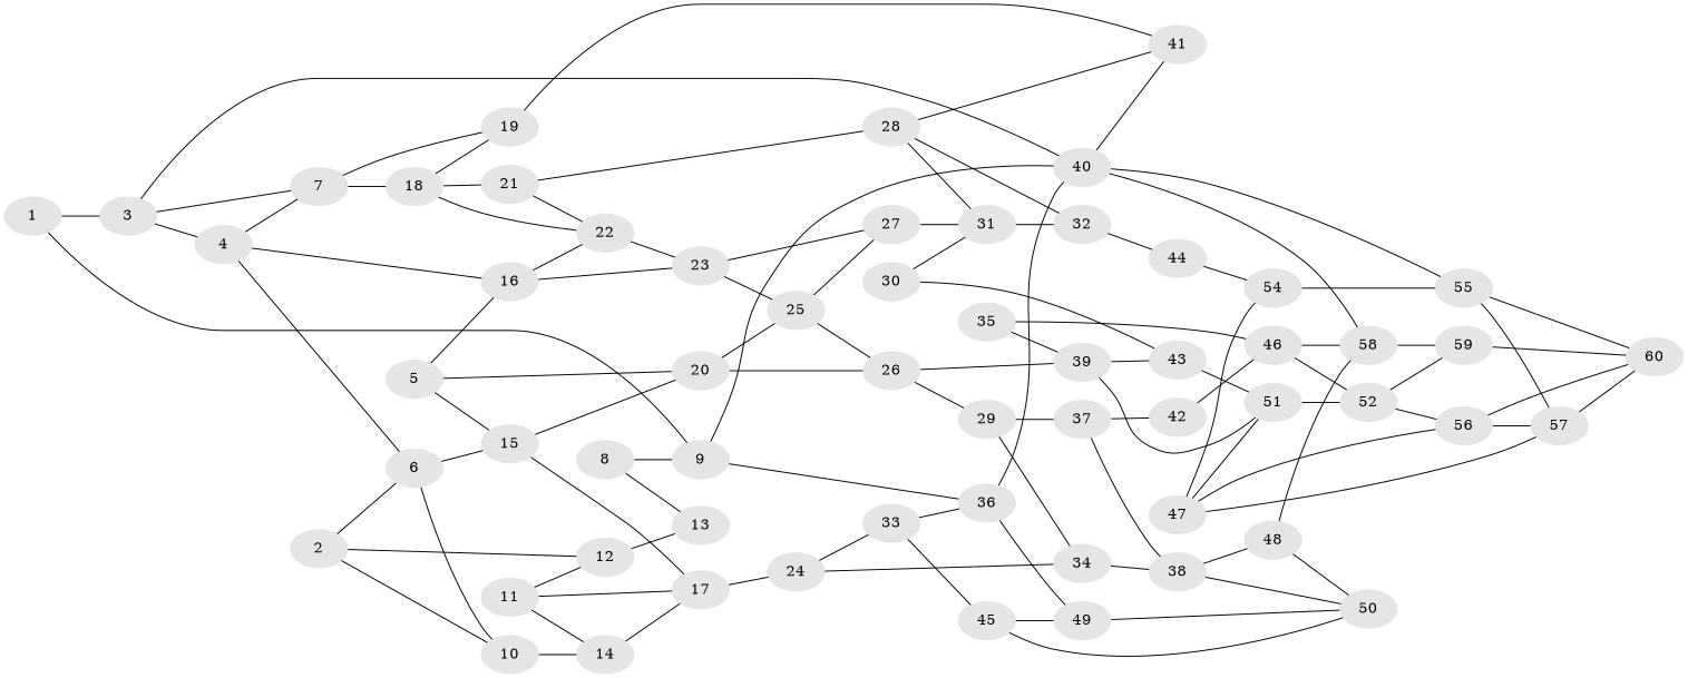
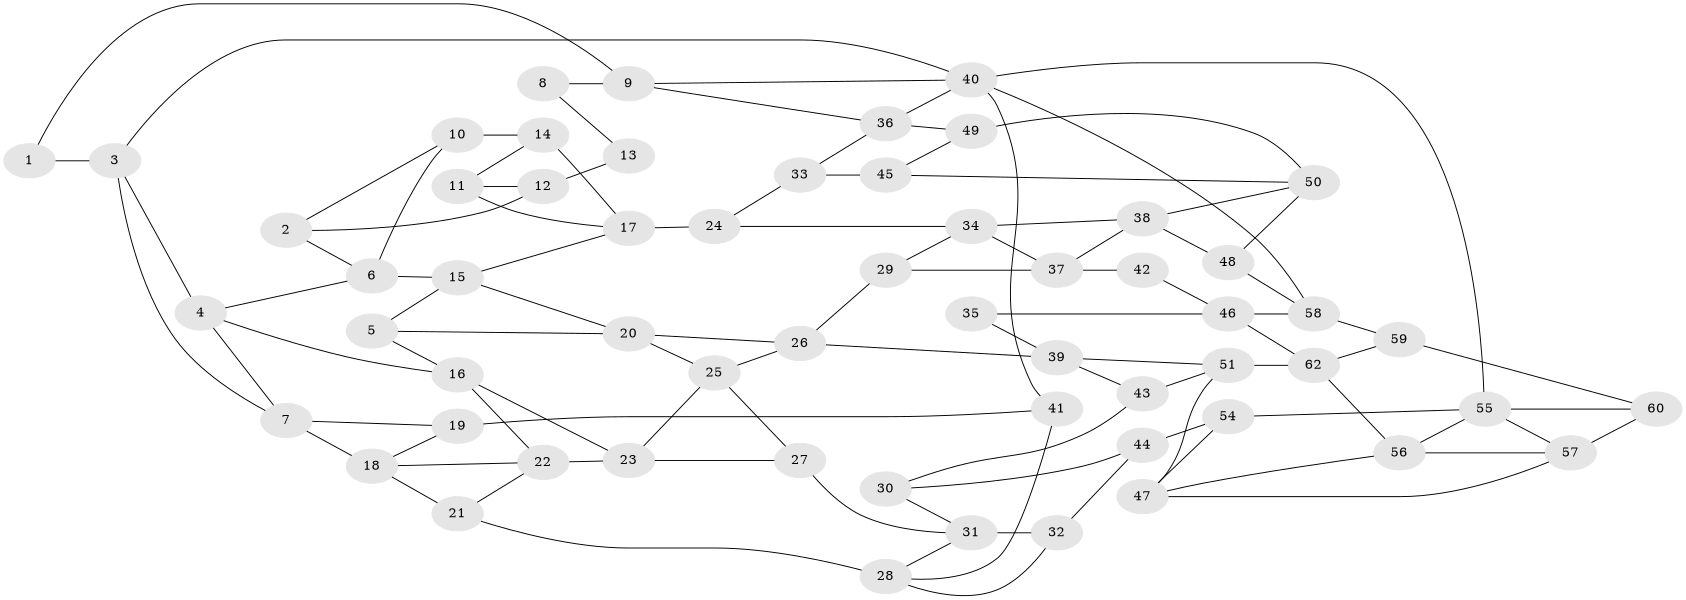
  graph {
    rankdir=LR
    node [color=gray90 style=filled]
    edge [weight=1.0]
    1
    3
    9
    4
    7
    40
    36
    2
    6
    10
    12
    15
    14
    13
    16
    18
    19
    41
    55
    58
    22
    23
    5
    20
    17
    25
    26
    21
    8
    49
    11
    24
    27
    33
    34
    28
    29
    39
    31
    32
    45
    37
    38
    43
    51
    44
    42
    30
    54
    50
    48
    35
    46
-   52
+   52 [label=62]
    57
    60
    59
    56
    47
    1 -- 3 [weight=2.0]
    1 -- 9
    3 -- 4
    3 -- 7
    3 -- 40
    9 -- 40
    9 -- 36
    4 -- 7
    4 -- 6
    4 -- 16
    7 -- 18
    7 -- 19
    40 -- 41
    40 -- 55
    40 -- 58
    36 -- 40
    36 -- 49
    2 -- 6
    2 -- 10
    2 -- 12
    6 -- 10
    6 -- 15
    10 -- 14
    12 -- 13 [weight=2.0]
    15 -- 20
    15 -- 17
    14 -- 17
    16 -- 22
    16 -- 23
    18 -- 19
    18 -- 22
    18 -- 21
    19 -- 41
    55 -- 57
    55 -- 60
    58 -- 59 [weight=2.0]
    22 -- 23
    23 -- 25
    23 -- 27
    5 -- 15
    5 -- 16
    5 -- 20
    20 -- 25
    20 -- 26
    17 -- 24
    25 -- 26
    25 -- 27
    26 -- 29
    26 -- 39
    21 -- 22
    21 -- 28
    8 -- 9 [weight=2.0]
    8 -- 13 [weight=2.0]
    49 -- 50
    11 -- 12
    11 -- 14
    11 -- 17
    24 -- 33
    24 -- 34
    27 -- 31
    33 -- 36
    33 -- 45 [weight=2.0]
+   34 -- 37
    34 -- 38
    28 -- 41
    28 -- 31
    28 -- 32
    29 -- 34
    29 -- 37
    39 -- 43 [weight=2.0]
    39 -- 51
    31 -- 32
    32 -- 44
    45 -- 49
    45 -- 50
    37 -- 38
    37 -- 42 [weight=2.0]
    38 -- 50
    38 -- 48
    43 -- 51
    51 -- 52
    44 -- 54
    42 -- 46
    30 -- 31
    30 -- 43
+   30 -- 44
    54 -- 55
    48 -- 58
    48 -- 50
    35 -- 39
    35 -- 46
    46 -- 58
    46 -- 52
    52 -- 59
    52 -- 56
    57 -- 60
    59 -- 60
    56 -- 57 [weight=3.0]
-   56 -- 60
+   56 -- 55
    47 -- 51
    47 -- 54
    47 -- 57
    47 -- 56
  }
